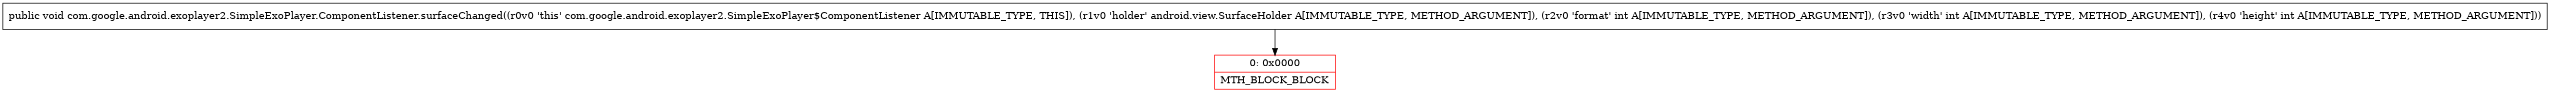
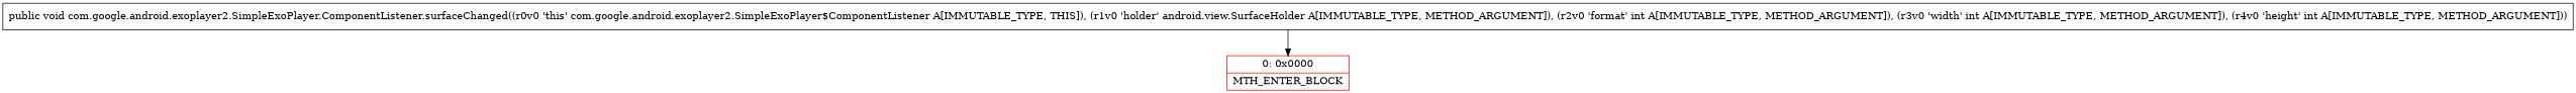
  digraph {
    node [shape=record]
-   n1 [color=red label="{0\:\ 0x0000|MTH_BLOCK_BLOCK\l}"]
+   n1 [color=red label="{0\:\ 0x0000|MTH_ENTER_BLOCK\l}"]
    n2 [label="{public void com.google.android.exoplayer2.SimpleExoPlayer.ComponentListener.surfaceChanged((r0v0 'this' com.google.android.exoplayer2.SimpleExoPlayer$ComponentListener A[IMMUTABLE_TYPE, THIS]), (r1v0 'holder' android.view.SurfaceHolder A[IMMUTABLE_TYPE, METHOD_ARGUMENT]), (r2v0 'format' int A[IMMUTABLE_TYPE, METHOD_ARGUMENT]), (r3v0 'width' int A[IMMUTABLE_TYPE, METHOD_ARGUMENT]), (r4v0 'height' int A[IMMUTABLE_TYPE, METHOD_ARGUMENT])) }"]
    subgraph cluster_1 {
      label="R(0)"
    }
    n2 -> n1
  }
